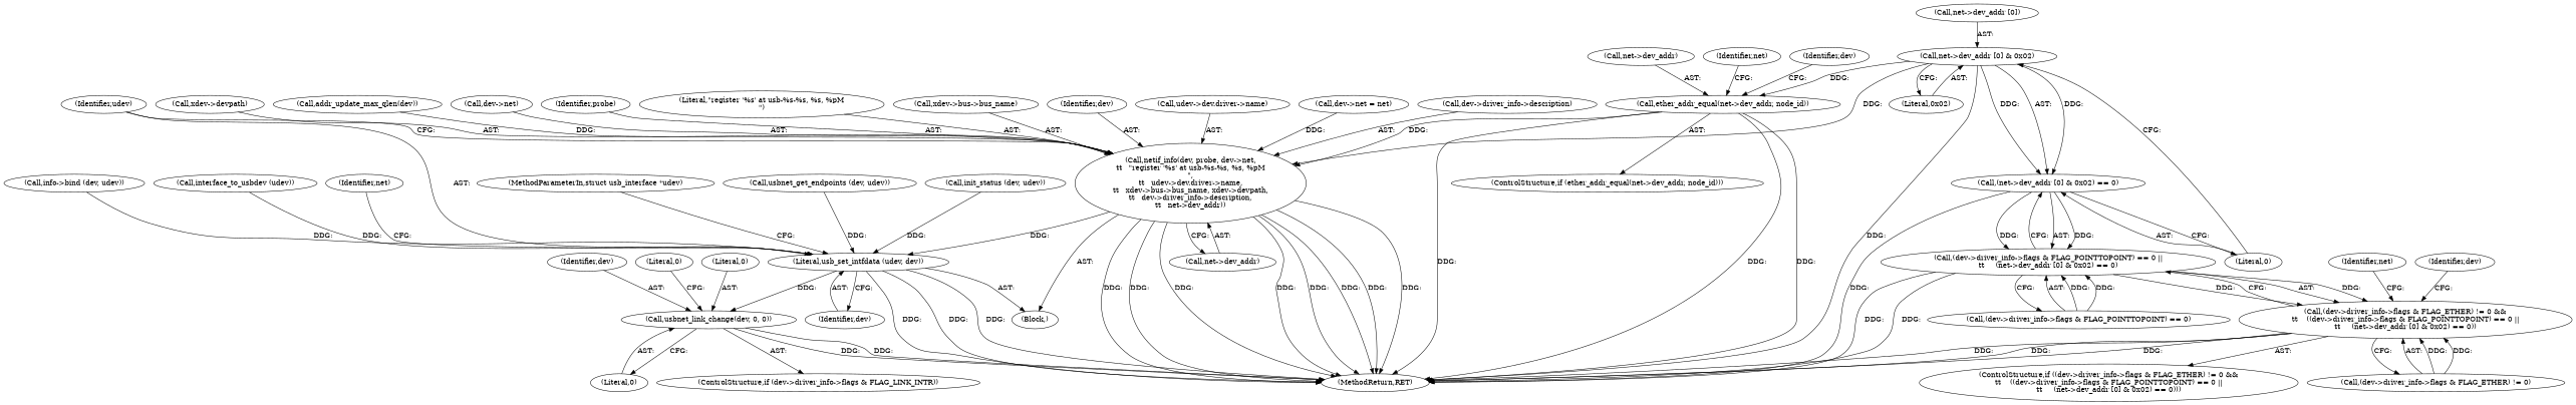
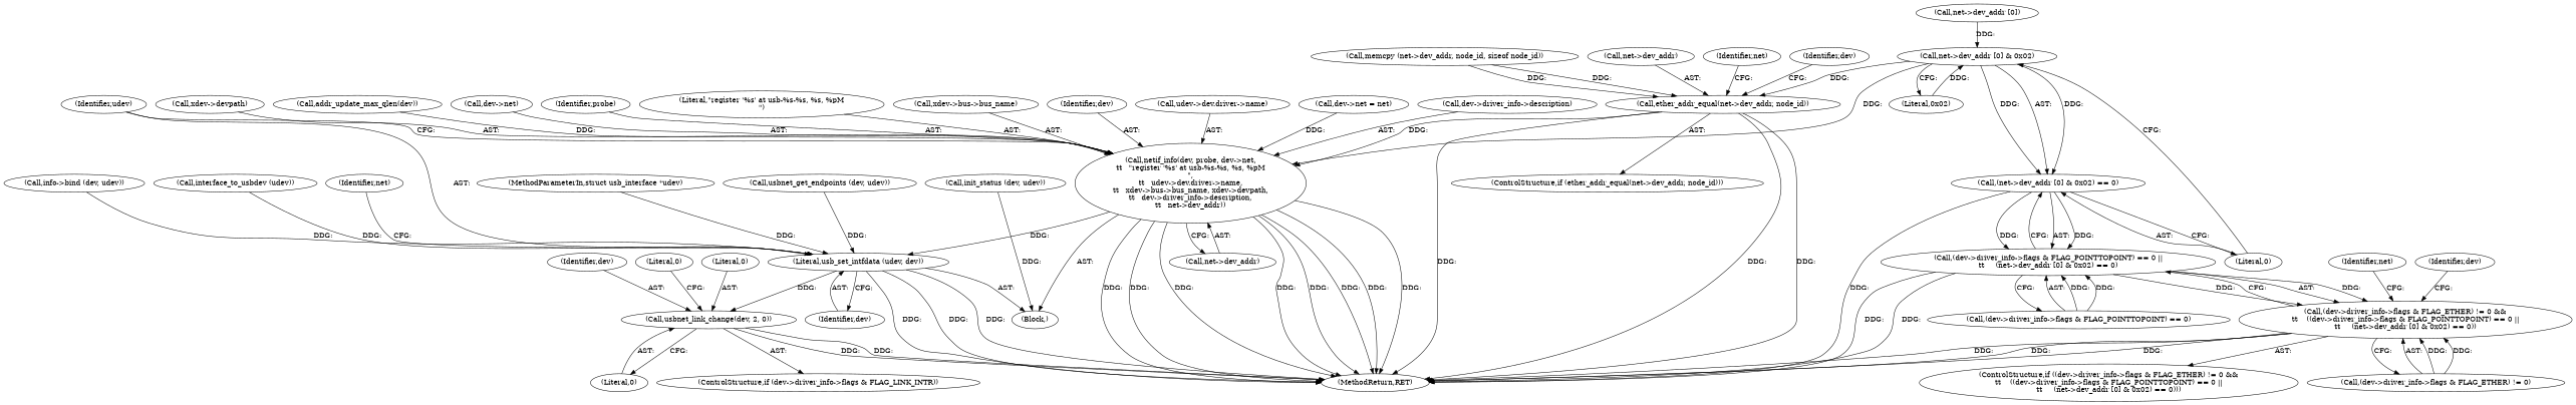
  digraph {
    n1 [label="(Call,net->dev_addr [0] & 0x02)"]
    n2 [label="(Call,(net->dev_addr [0] & 0x02) == 0)"]
    n3 [label="(Call,ether_addr_equal(net->dev_addr, node_id))"]
    n4 [label="(Call,netif_info(dev, probe, dev->net,\n\t\t   \"register '%s' at usb-%s-%s, %s, %pM\n\",\n\t\t   udev->dev.driver->name,\n\t\t   xdev->bus->bus_name, xdev->devpath,\n\t\t   dev->driver_info->description,\n\t\t   net->dev_addr))"]
    n5 [label="(Literal,0x02)"]
    n6 [label="(MethodReturn,RET)"]
    n7 [label="(Call,(dev->driver_info->flags & FLAG_POINTTOPOINT) == 0 ||\n\t\t     (net->dev_addr [0] & 0x02) == 0)"]
    n8 [label="(Literal,0)"]
    n9 [label="(ControlStructure,if (ether_addr_equal(net->dev_addr, node_id)))"]
    n10 [label="(Literal,usb_set_intfdata (udev, dev))"]
    n11 [label="(Block,)"]
    n12 [label="(Call,net->dev_addr)"]
    n13 [label="(Call,(dev->driver_info->flags & FLAG_ETHER) != 0 &&\n\t\t    ((dev->driver_info->flags & FLAG_POINTTOPOINT) == 0 ||\n\t\t     (net->dev_addr [0] & 0x02) == 0))"]
    n14 [label="(Call,(dev->driver_info->flags & FLAG_POINTTOPOINT) == 0)"]
    n15 [label="(ControlStructure,if ((dev->driver_info->flags & FLAG_ETHER) != 0 &&\n\t\t    ((dev->driver_info->flags & FLAG_POINTTOPOINT) == 0 ||\n\t\t     (net->dev_addr [0] & 0x02) == 0)))"]
    n16 [label="(Call,(dev->driver_info->flags & FLAG_ETHER) != 0)"]
-   n17 [label="(Call,usbnet_link_change(dev, 0, 0))"]
+   n17 [label="(Call,usbnet_link_change(dev, 2, 0))"]
    n18 [label="(Identifier,dev)"]
    n19 [label="(ControlStructure,if (dev->driver_info->flags & FLAG_LINK_INTR))"]
    n20 [label="(Literal,0)"]
    n21 [label="(Identifier,dev)"]
    n22 [label="(MethodParameterIn,struct usb_interface *udev)"]
    n23 [label="(Call,usbnet_get_endpoints (dev, udev))"]
    n24 [label="(Identifier,probe)"]
    n25 [label="(Literal,\"register '%s' at usb-%s-%s, %s, %pM\n\")"]
    n26 [label="(Literal,0)"]
    n27 [label="(Identifier,net)"]
    n28 [label="(Call,info->bind (dev, udev))"]
    n29 [label="(Call,xdev->bus->bus_name)"]
    n30 [label="(Identifier,dev)"]
    n31 [label="(Call,udev->dev.driver->name)"]
    n32 [label="(Call,interface_to_usbdev (udev))"]
    n33 [label="(Call,dev->net = net)"]
    n34 [label="(Identifier,dev)"]
    n35 [label="(Call,net->dev_addr [0])"]
    n36 [label="(Call,dev->driver_info->description)"]
    n37 [label="(Literal,0)"]
    n38 [label="(Call,init_status (dev, udev))"]
    n39 [label="(Identifier,dev)"]
    n40 [label="(Identifier,net)"]
    n41 [label="(Call,xdev->devpath)"]
    n42 [label="(Call,addr_update_max_qlen(dev))"]
    n43 [label="(Call,net->dev_addr)"]
    n44 [label="(Call,dev->net)"]
+   n45 [label="(Call,memcpy (net->dev_addr, node_id, sizeof node_id))"]
    n46 [label="(Identifier,udev)"]
    n47 [label="(Identifier,net)"]
    n1 -> n2 [label="AST: "]
    n1 -> n2 [label="DDG: "]
    n1 -> n2 [label="DDG: "]
    n1 -> n3 [label="DDG: "]
    n1 -> n4 [label="DDG: "]
    n1 -> n5 [label="CFG: "]
-   n1 -> n6 [label="DDG: "]
    n2 -> n6 [label="DDG: "]
    n2 -> n7 [label="AST: "]
    n2 -> n7 [label="DDG: "]
    n2 -> n7 [label="DDG: "]
    n2 -> n8 [label="CFG: "]
    n3 -> n4 [label="DDG: "]
    n3 -> n6 [label="DDG: "]
    n3 -> n6 [label="DDG: "]
    n3 -> n6 [label="DDG: "]
    n3 -> n9 [label="AST: "]
    n4 -> n6 [label="DDG: "]
    n4 -> n6 [label="DDG: "]
    n4 -> n6 [label="DDG: "]
    n4 -> n6 [label="DDG: "]
    n4 -> n6 [label="DDG: "]
    n4 -> n6 [label="DDG: "]
    n4 -> n6 [label="DDG: "]
    n4 -> n6 [label="DDG: "]
    n4 -> n10 [label="DDG: "]
    n4 -> n11 [label="AST: "]
    n4 -> n12 [label="CFG: "]
-   n5 -> n1 [label="AST: "]
+   n5 -> n1 [label="DDG: "]
    n7 -> n2 [label="CFG: "]
    n7 -> n6 [label="DDG: "]
    n7 -> n6 [label="DDG: "]
    n7 -> n13 [label="AST: "]
    n7 -> n13 [label="DDG: "]
    n7 -> n13 [label="DDG: "]
    n7 -> n14 [label="CFG: "]
    n8 -> n1 [label="CFG: "]
    n8 -> n2 [label="AST: "]
    n10 -> n6 [label="DDG: "]
    n10 -> n6 [label="DDG: "]
    n10 -> n6 [label="DDG: "]
    n10 -> n11 [label="AST: "]
    n10 -> n17 [label="DDG: "]
    n10 -> n18 [label="CFG: "]
    n12 -> n4 [label="AST: "]
    n13 -> n6 [label="DDG: "]
    n13 -> n6 [label="DDG: "]
    n13 -> n6 [label="DDG: "]
    n13 -> n7 [label="CFG: "]
    n13 -> n15 [label="AST: "]
    n13 -> n16 [label="CFG: "]
    n14 -> n7 [label="AST: "]
    n14 -> n7 [label="DDG: "]
    n14 -> n7 [label="DDG: "]
    n16 -> n13 [label="AST: "]
    n16 -> n13 [label="DDG: "]
    n16 -> n13 [label="DDG: "]
    n17 -> n6 [label="DDG: "]
    n17 -> n6 [label="DDG: "]
    n17 -> n19 [label="AST: "]
    n17 -> n20 [label="CFG: "]
    n18 -> n10 [label="AST: "]
    n20 -> n17 [label="AST: "]
    n21 -> n17 [label="AST: "]
-   n22 -> n10 [label="CFG: "]
+   n22 -> n10 [label="DDG: "]
    n23 -> n10 [label="DDG: "]
    n24 -> n4 [label="AST: "]
    n25 -> n4 [label="AST: "]
    n26 -> n17 [label="CFG: "]
    n27 -> n3 [label="CFG: "]
    n28 -> n10 [label="DDG: "]
    n29 -> n4 [label="AST: "]
    n30 -> n4 [label="AST: "]
    n31 -> n4 [label="AST: "]
    n32 -> n10 [label="DDG: "]
    n33 -> n4 [label="DDG: "]
    n34 -> n13 [label="CFG: "]
-   n35 -> n1 [label="AST: "]
+   n35 -> n1 [label="DDG: "]
    n36 -> n4 [label="AST: "]
    n37 -> n17 [label="AST: "]
-   n38 -> n10 [label="DDG: "]
+   n38 -> n11 [label="DDG: "]
    n39 -> n3 [label="CFG: "]
    n40 -> n10 [label="CFG: "]
    n41 -> n4 [label="AST: "]
    n42 -> n4 [label="DDG: "]
    n43 -> n3 [label="AST: "]
    n44 -> n4 [label="AST: "]
+   n45 -> n3 [label="DDG: "]
+   n45 -> n3 [label="DDG: "]
    n46 -> n4 [label="CFG: "]
    n46 -> n10 [label="AST: "]
    n47 -> n13 [label="CFG: "]
  }
